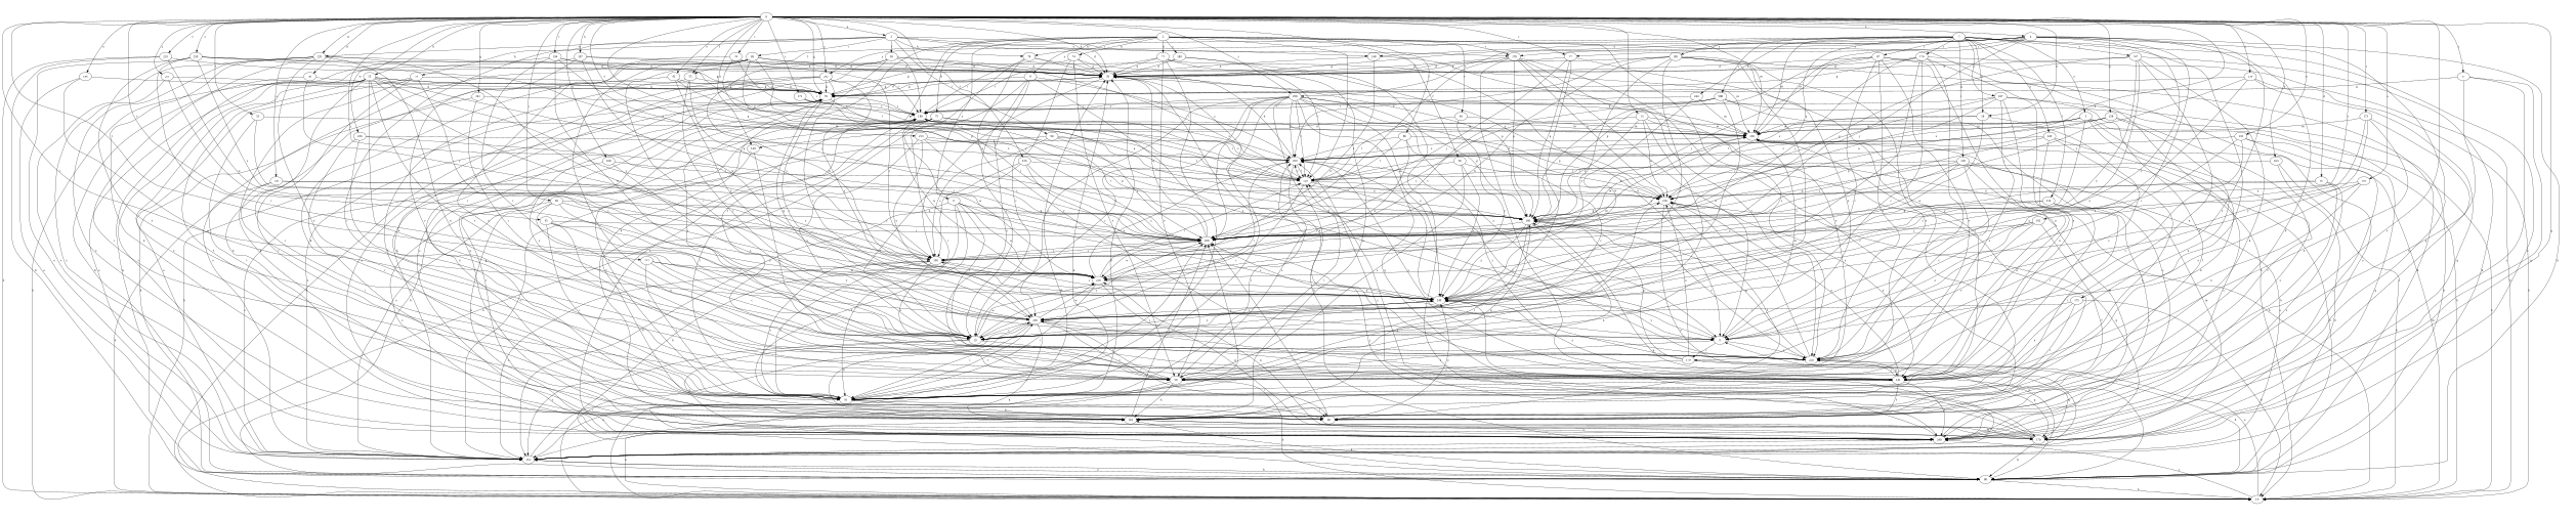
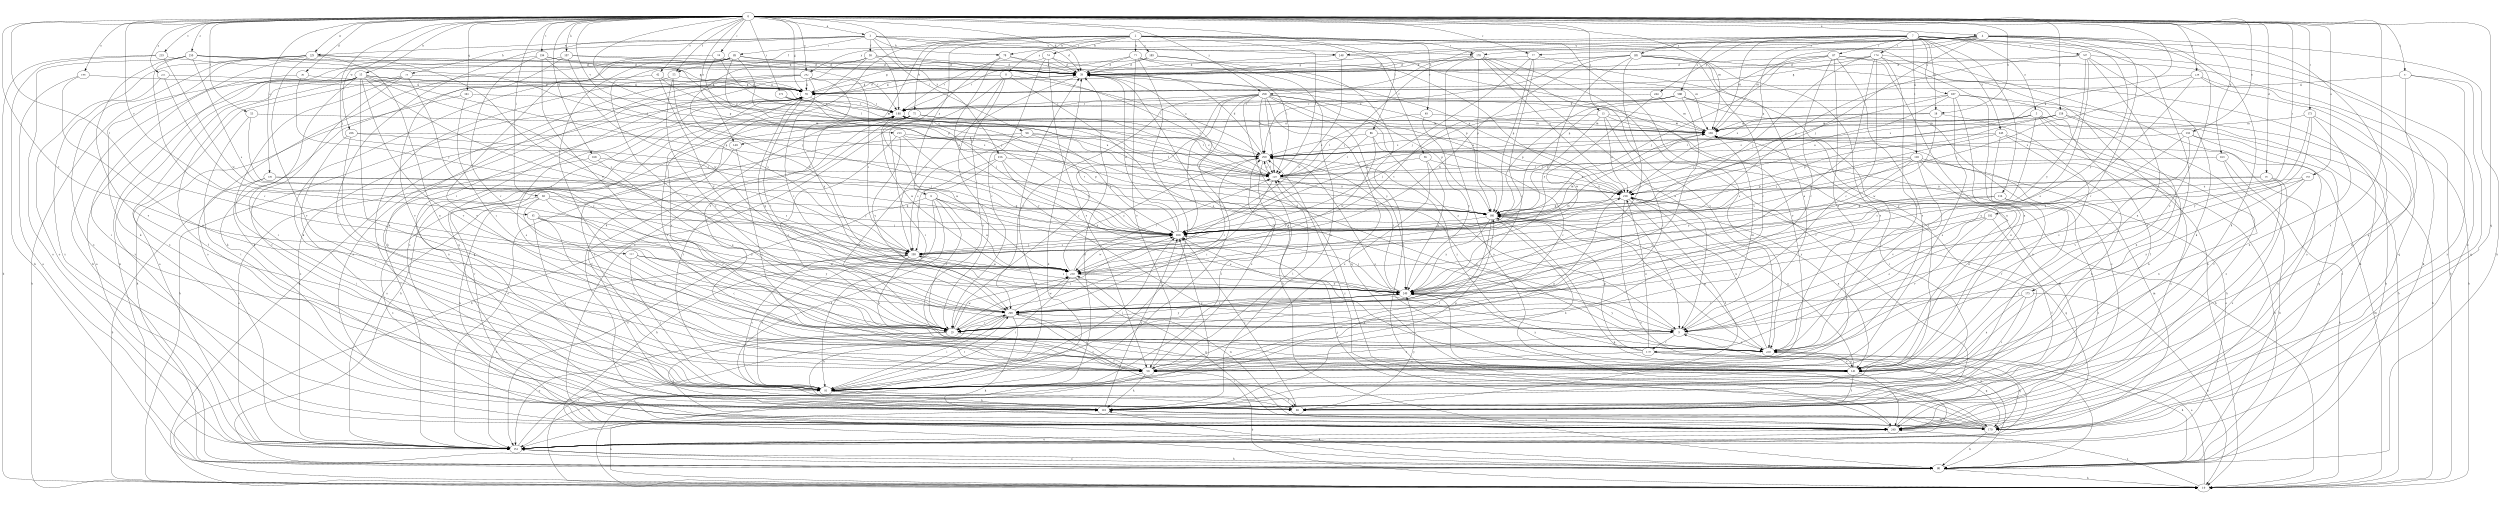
  strict digraph {
    fontname="Liberation Serif"
    node [fontname="Liberation Serif"]
    edge [fontname="Liberation Serif"]
    0
    3
    4
    15
    18
    23
    24
    27
    30
    36
    39
    42
    45
    53
    55
    70
    82
    86
    97
    100
    107
    112
    130
    133
    140
    143
    146
    150
    158
    160
    161
    163
    168
    170
    171
    173
    192
    194
    200
    210
    213
    219
    226
    229
    234
    236
    240
    242
    250
    251
    258
    78
    178
    58
    79
    89
    90
    91
    248
    50
    110
    80
    179
    249
    151
    19
    220
    60
    230
    141
    180
    190
    259
    29
    120
    9
    n77 [label=7]
    5
    87
    116
    118
    174
    175
    185
    187
    n86 [label=588]
    244
    245
    247
    2
    6
    8
    49
    56
    71
    74
    75
    189
    0 -> 3 [label=a]
    0 -> 4 [label=a]
    0 -> 15 [label=b]
    0 -> 18 [label=b]
    0 -> 23 [label=c]
    0 -> 24 [label=c]
    0 -> 27 [label=c]
    0 -> 30 [label=d]
    0 -> 36 [label=d]
    0 -> 39 [label=d]
    0 -> 42 [label=e]
    0 -> 45 [label=e]
    0 -> 53 [label=f]
    0 -> 55 [label=f]
    0 -> 70 [label=g]
    0 -> 82 [label=i]
    0 -> 86 [label=i]
    0 -> 97 [label=j]
    0 -> 100 [label=j]
    0 -> 107 [label=k]
    0 -> 112 [label=l]
    0 -> 130 [label=m]
    0 -> 133 [label=n]
    0 -> 140 [label=n]
    0 -> 143 [label=o]
    0 -> 146 [label=o]
    0 -> 150 [label=o]
    0 -> 158 [label=p]
    0 -> 160 [label=p]
    0 -> 161 [label=q]
    0 -> 163 [label=q]
    0 -> 168 [label=q]
    0 -> 170 [label=q]
    0 -> 171 [label=r]
    0 -> 173 [label=r]
    0 -> 192 [label=t]
    0 -> 194 [label=t]
    0 -> 200 [label=t]
    0 -> 210 [label=u]
    0 -> 213 [label=v]
    0 -> 219 [label=v]
    0 -> 226 [label=w]
    0 -> 229 [label=w]
    0 -> 234 [label=x]
    0 -> 236 [label=x]
    0 -> 240 [label=x]
    0 -> 242 [label=y]
    0 -> 250 [label=z]
    0 -> 251 [label=z]
    0 -> 258 [label=z]
    3 -> 39 [label=d]
    3 -> 229 [label=w]
    3 -> 78 [label=h]
    3 -> 178 [label=r]
    3 -> 58 [label=f]
    3 -> 79 [label=h]
    3 -> 89 [label=i]
    3 -> 90 [label=i]
    3 -> 91 [label=i]
    3 -> 248 [label=y]
    4 -> 27 [label=c]
    4 -> 70 [label=g]
    4 -> 100 [label=j]
    4 -> 130 [label=m]
    4 -> 170 [label=q]
    4 -> 258 [label=z]
    4 -> 178 [label=r]
    4 -> 248 [label=y]
    4 -> 50 [label=e]
    4 -> 110 [label=k]
    4 -> 80 [label=h]
    4 -> 179 [label=r]
    4 -> 249 [label=y]
    15 -> 70 [label=g]
    15 -> 160 [label=p]
    15 -> 240 [label=x]
    15 -> 91 [label=i]
    15 -> 151 [label=o]
    15 -> 19 [label=b]
    15 -> 220 [label=v]
    15 -> 60 [label=f]
    15 -> 230 [label=w]
    15 -> 141 [label=n]
    15 -> 180 [label=r]
    15 -> 190 [label=s]
    18 -> 130 [label=m]
    18 -> 220 [label=v]
    18 -> 230 [label=w]
    18 -> 259 [label=z]
    23 -> 100 [label=j]
    23 -> 130 [label=m]
    23 -> 160 [label=p]
    23 -> 210 [label=u]
    23 -> 19 [label=b]
    23 -> 29 [label=c]
    24 -> 39 [label=d]
    24 -> 100 [label=j]
    24 -> 50 [label=e]
    24 -> 120 [label=l]
    27 -> 39 [label=d]
    27 -> 100 [label=j]
    27 -> 160 [label=p]
    27 -> 91 [label=i]
    27 -> 29 [label=c]
    30 -> 70 [label=g]
    30 -> 100 [label=j]
    30 -> 91 [label=i]
    36 -> 210 [label=u]
    36 -> 240 [label=x]
    36 -> 110 [label=k]
    36 -> 190 [label=s]
    39 -> 70 [label=g]
    39 -> 141 [label=n]
    39 -> 190 [label=s]
    42 -> 70 [label=g]
    42 -> 110 [label=k]
    42 -> 249 [label=y]
    42 -> 120 [label=l]
    45 -> 100 [label=j]
    45 -> 200 [label=t]
    45 -> 91 [label=i]
    45 -> 50 [label=e]
    45 -> 249 [label=y]
    53 -> 130 [label=m]
    53 -> 91 [label=i]
    53 -> 190 [label=s]
    55 -> 70 [label=g]
    55 -> 60 [label=f]
    55 -> 190 [label=s]
    55 -> 29 [label=c]
    70 -> 39 [label=d]
    70 -> 200 [label=t]
    70 -> 210 [label=u]
    70 -> 50 [label=e]
    70 -> 151 [label=o]
    70 -> 19 [label=b]
    70 -> 220 [label=v]
    70 -> 180 [label=r]
    82 -> 100 [label=j]
    82 -> 160 [label=p]
    82 -> 240 [label=x]
    82 -> 110 [label=k]
    82 -> 141 [label=n]
    82 -> 29 [label=c]
    86 -> 60 [label=f]
    86 -> 230 [label=w]
    86 -> 259 [label=z]
    86 -> 29 [label=c]
    86 -> 120 [label=l]
    97 -> 70 [label=g]
    97 -> 170 [label=q]
    97 -> 240 [label=x]
    97 -> 110 [label=k]
    100 -> 39 [label=d]
    100 -> 130 [label=m]
    100 -> 230 [label=w]
    100 -> 180 [label=r]
    100 -> 190 [label=s]
    107 -> 39 [label=d]
    107 -> 240 [label=x]
    107 -> 50 [label=e]
    107 -> 230 [label=w]
    107 -> 180 [label=r]
    112 -> 91 [label=i]
    112 -> 249 [label=y]
    112 -> 230 [label=w]
    112 -> 29 [label=c]
    130 -> 39 [label=d]
    130 -> 91 [label=i]
    130 -> 259 [label=z]
    133 -> 170 [label=q]
    133 -> 240 [label=x]
    133 -> 249 [label=y]
    133 -> 220 [label=v]
    133 -> 259 [label=z]
    140 -> 50 [label=e]
    140 -> 151 [label=o]
    143 -> 210 [label=u]
    143 -> 141 [label=n]
    143 -> 190 [label=s]
    143 -> 9 [label=a]
    146 -> 70 [label=g]
    146 -> 151 [label=o]
    146 -> 141 [label=n]
    150 -> 210 [label=u]
    150 -> 91 [label=i]
    150 -> 19 [label=b]
    150 -> 190 [label=s]
    158 -> 130 [label=m]
    158 -> 160 [label=p]
    158 -> 60 [label=f]
    158 -> 141 [label=n]
    158 -> 120 [label=l]
    160 -> 100 [label=j]
    160 -> 91 [label=i]
    160 -> 110 [label=k]
    160 -> 249 [label=y]
    160 -> 220 [label=v]
    161 -> 80 [label=h]
    161 -> 180 [label=r]
    161 -> 29 [label=c]
    163 -> 80 [label=h]
    163 -> 19 [label=b]
    163 -> 120 [label=l]
    168 -> 151 [label=o]
    168 -> 120 [label=l]
    168 -> 9 [label=a]
    170 -> 100 [label=j]
    170 -> 80 [label=h]
    170 -> 230 [label=w]
    170 -> 180 [label=r]
    170 -> 120 [label=l]
    171 -> 100 [label=j]
    171 -> 130 [label=m]
    171 -> 180 [label=r]
    173 -> 130 [label=m]
    173 -> 240 [label=x]
    173 -> 249 [label=y]
    173 -> 141 [label=n]
    173 -> 9 [label=a]
-   192 -> 100 [label=j]
+   249 -> 100 [label=j]
    192 -> 249 [label=y]
    192 -> 220 [label=v]
    192 -> 60 [label=f]
    192 -> 9 [label=a]
    194 -> 39 [label=d]
    194 -> 100 [label=j]
    194 -> 200 [label=t]
    194 -> 80 [label=h]
    194 -> 259 [label=z]
    194 -> 29 [label=c]
    200 -> 70 [label=g]
    200 -> 91 [label=i]
    200 -> 110 [label=k]
    200 -> 80 [label=h]
    200 -> 249 [label=y]
    200 -> 60 [label=f]
    200 -> 230 [label=w]
    200 -> 29 [label=c]
    200 -> 9 [label=a]
    210 -> 160 [label=p]
    210 -> 170 [label=q]
    210 -> 151 [label=o]
    210 -> 60 [label=f]
    210 -> 141 [label=n]
    213 -> 100 [label=j]
    213 -> 160 [label=p]
    213 -> 249 [label=y]
    213 -> 259 [label=z]
    213 -> 29 [label=c]
    219 -> 39 [label=d]
    219 -> 80 [label=h]
    219 -> 19 [label=b]
    219 -> 230 [label=w]
    226 -> 100 [label=j]
    226 -> 91 [label=i]
    226 -> 141 [label=n]
    226 -> 259 [label=z]
    229 -> 39 [label=d]
    229 -> 200 [label=t]
    229 -> 240 [label=x]
    229 -> 50 [label=e]
    229 -> 110 [label=k]
    229 -> 80 [label=h]
    229 -> 151 [label=o]
    229 -> 141 [label=n]
    234 -> 70 [label=g]
    234 -> 100 [label=j]
    234 -> 170 [label=q]
    234 -> 19 [label=b]
    234 -> 9 [label=a]
    236 -> 100 [label=j]
    236 -> 249 [label=y]
    236 -> 190 [label=s]
    236 -> 29 [label=c]
    236 -> 120 [label=l]
    240 -> 39 [label=d]
    240 -> 130 [label=m]
    240 -> 151 [label=o]
    240 -> 259 [label=z]
    242 -> 70 [label=g]
    242 -> 200 [label=t]
    242 -> 240 [label=x]
    242 -> 110 [label=k]
    242 -> 249 [label=y]
    242 -> 19 [label=b]
    242 -> 190 [label=s]
    250 -> 39 [label=d]
    250 -> 70 [label=g]
    250 -> 50 [label=e]
    250 -> 151 [label=o]
    250 -> 190 [label=s]
    250 -> 29 [label=c]
    250 -> 120 [label=l]
    251 -> 70 [label=g]
    251 -> 200 [label=t]
    251 -> 240 [label=x]
    258 -> 100 [label=j]
    258 -> 160 [label=p]
    258 -> 170 [label=q]
    258 -> 200 [label=t]
    258 -> 210 [label=u]
    258 -> 91 [label=i]
    258 -> 80 [label=h]
    258 -> 249 [label=y]
    258 -> 180 [label=r]
    258 -> 259 [label=z]
    258 -> 29 [label=c]
    258 -> 120 [label=l]
    258 -> 9 [label=a]
    78 -> 39 [label=d]
    78 -> 160 [label=p]
    78 -> 240 [label=x]
    78 -> 220 [label=v]
    178 -> 39 [label=d]
    178 -> 100 [label=j]
    178 -> 160 [label=p]
    178 -> 210 [label=u]
    178 -> 151 [label=o]
    178 -> 220 [label=v]
    178 -> 60 [label=f]
    178 -> 9 [label=a]
    58 -> 39 [label=d]
    58 -> 170 [label=q]
    58 -> 240 [label=x]
    58 -> 230 [label=w]
    58 -> 180 [label=r]
    58 -> 120 [label=l]
    79 -> 70 [label=g]
    79 -> 110 [label=k]
    79 -> 151 [label=o]
    79 -> 60 [label=f]
    79 -> 29 [label=c]
    89 -> 39 [label=d]
    89 -> 130 [label=m]
    89 -> 160 [label=p]
    89 -> 210 [label=u]
    89 -> 110 [label=k]
    89 -> 151 [label=o]
    89 -> 220 [label=v]
    89 -> 29 [label=c]
    90 -> 100 [label=j]
    90 -> 151 [label=o]
    90 -> 190 [label=s]
    90 -> 259 [label=z]
    90 -> 120 [label=l]
    91 -> 100 [label=j]
    91 -> 160 [label=p]
    91 -> 200 [label=t]
    91 -> 110 [label=k]
    91 -> 60 [label=f]
    91 -> 180 [label=r]
    91 -> 190 [label=s]
    248 -> 39 [label=d]
    248 -> 50 [label=e]
    248 -> 230 [label=w]
    50 -> 200 [label=t]
    50 -> 210 [label=u]
    50 -> 110 [label=k]
    50 -> 151 [label=o]
    50 -> 19 [label=b]
    50 -> 259 [label=z]
    50 -> 120 [label=l]
    110 -> 100 [label=j]
    110 -> 170 [label=q]
    110 -> 240 [label=x]
    80 -> 160 [label=p]
    80 -> 110 [label=k]
    80 -> 249 [label=y]
    80 -> 151 [label=o]
    80 -> 19 [label=b]
    179 -> 160 [label=p]
    179 -> 170 [label=q]
    179 -> 210 [label=u]
    179 -> 50 [label=e]
    179 -> 80 [label=h]
    179 -> 259 [label=z]
    249 -> 200 [label=t]
    249 -> 190 [label=s]
    249 -> 259 [label=z]
    151 -> 39 [label=d]
    151 -> 100 [label=j]
    151 -> 130 [label=m]
    151 -> 80 [label=h]
    151 -> 180 [label=r]
    19 -> 39 [label=d]
    19 -> 130 [label=m]
    19 -> 200 [label=t]
    19 -> 240 [label=x]
    19 -> 110 [label=k]
    19 -> 9 [label=a]
    220 -> 160 [label=p]
    220 -> 170 [label=q]
    220 -> 210 [label=u]
    220 -> 141 [label=n]
    60 -> 70 [label=g]
    60 -> 100 [label=j]
    60 -> 249 [label=y]
    230 -> 130 [label=m]
    230 -> 170 [label=q]
    230 -> 91 [label=i]
    230 -> 249 [label=y]
    230 -> 259 [label=z]
    230 -> 120 [label=l]
-   141 -> 200 [label=t]
+   141 -> 70 [label=t]
    141 -> 210 [label=u]
    141 -> 240 [label=x]
    141 -> 91 [label=i]
    141 -> 249 [label=y]
    141 -> 220 [label=v]
    141 -> 60 [label=f]
    141 -> 259 [label=z]
    180 -> 130 [label=m]
    180 -> 60 [label=f]
    180 -> 230 [label=w]
    180 -> 120 [label=l]
    190 -> 100 [label=j]
    190 -> 91 [label=i]
    190 -> 151 [label=o]
    190 -> 220 [label=v]
    190 -> 230 [label=w]
    259 -> 39 [label=d]
    259 -> 200 [label=t]
    259 -> 91 [label=i]
    259 -> 120 [label=l]
    29 -> 100 [label=j]
    29 -> 170 [label=q]
    29 -> 50 [label=e]
    29 -> 249 [label=y]
    29 -> 151 [label=o]
    29 -> 230 [label=w]
    120 -> 210 [label=u]
    120 -> 220 [label=v]
    120 -> 259 [label=z]
    120 -> 29 [label=c]
    9 -> 39 [label=d]
    9 -> 130 [label=m]
    9 -> 50 [label=e]
    9 -> 179 [label=r]
    9 -> 249 [label=y]
    9 -> 220 [label=v]
    n77 -> 18 [label=b]
    n77 -> 55 [label=f]
    n77 -> 130 [label=m]
    n77 -> 210 [label=u]
    n77 -> 242 [label=y]
    n77 -> 151 [label=o]
    n77 -> 5 [label=a]
    n77 -> 87 [label=i]
    n77 -> 116 [label=l]
    n77 -> 118 [label=l]
    n77 -> 174 [label=r]
    n77 -> 175 [label=r]
    n77 -> 185 [label=s]
    n77 -> 187 [label=s]
    n77 -> n86 [label=s]
    n77 -> 244 [label=y]
    n77 -> 245 [label=y]
    n77 -> 247 [label=y]
    5 -> 130 [label=m]
    5 -> 140 [label=n]
    5 -> 240 [label=x]
    5 -> 110 [label=k]
    5 -> 249 [label=y]
    5 -> 19 [label=b]
    5 -> 259 [label=z]
    87 -> 39 [label=d]
    87 -> 100 [label=j]
    87 -> 160 [label=p]
    87 -> 50 [label=e]
    87 -> 151 [label=o]
    87 -> 220 [label=v]
    87 -> 141 [label=n]
    87 -> 29 [label=c]
    116 -> 160 [label=p]
    116 -> 240 [label=x]
    116 -> 91 [label=i]
    116 -> 249 [label=y]
    118 -> 160 [label=p]
    118 -> 80 [label=h]
    118 -> 249 [label=y]
    118 -> 151 [label=o]
    118 -> 220 [label=v]
    118 -> 141 [label=n]
    118 -> 190 [label=s]
    118 -> 120 [label=l]
    174 -> 39 [label=d]
    174 -> 70 [label=g]
    174 -> 100 [label=j]
    174 -> 200 [label=t]
    174 -> 19 [label=b]
    174 -> 220 [label=v]
    174 -> 141 [label=n]
    174 -> 29 [label=c]
    175 -> 200 [label=t]
    175 -> 91 [label=i]
    175 -> 19 [label=b]
    175 -> 141 [label=n]
    185 -> 39 [label=d]
    185 -> 200 [label=t]
    185 -> 50 [label=e]
    185 -> 80 [label=h]
    185 -> 249 [label=y]
    185 -> 230 [label=w]
    185 -> 259 [label=z]
    185 -> 29 [label=c]
    185 -> 9 [label=a]
    187 -> 100 [label=j]
    187 -> 210 [label=u]
    187 -> 50 [label=e]
    187 -> 80 [label=h]
    187 -> 60 [label=f]
    187 -> 141 [label=n]
    187 -> 180 [label=r]
    n86 -> 160 [label=p]
    n86 -> 200 [label=t]
    n86 -> 240 [label=x]
    n86 -> 19 [label=b]
    n86 -> 180 [label=r]
    n86 -> 190 [label=s]
    244 -> 130 [label=m]
    244 -> 230 [label=w]
    244 -> 180 [label=r]
    245 -> 100 [label=j]
    245 -> 240 [label=x]
    245 -> 110 [label=k]
    245 -> 141 [label=n]
    245 -> 259 [label=z]
    247 -> 39 [label=d]
    247 -> 160 [label=p]
    247 -> 110 [label=k]
    247 -> 80 [label=h]
    247 -> 249 [label=y]
    247 -> 141 [label=n]
    247 -> 9 [label=a]
    2 -> 78 [label=h]
    2 -> 178 [label=r]
    2 -> 50 [label=e]
    2 -> 110 [label=k]
    2 -> 19 [label=b]
    2 -> 220 [label=v]
    2 -> 120 [label=l]
    2 -> 6 [label=a]
    2 -> 8 [label=a]
    2 -> 49 [label=e]
    2 -> 56 [label=f]
    2 -> 71 [label=h]
    2 -> 74 [label=h]
    2 -> 75 [label=h]
    2 -> 189 [label=s]
    6 -> 160 [label=p]
    6 -> 80 [label=h]
    6 -> 151 [label=o]
    6 -> 60 [label=f]
    6 -> 230 [label=w]
    6 -> 29 [label=c]
    6 -> 9 [label=a]
    8 -> 70 [label=g]
    8 -> 91 [label=i]
    8 -> 141 [label=n]
    8 -> 259 [label=z]
    8 -> 29 [label=c]
    8 -> 9 [label=a]
    49 -> 130 [label=m]
    49 -> 249 [label=y]
    49 -> 120 [label=l]
    56 -> 210 [label=u]
    56 -> 50 [label=e]
    56 -> 249 [label=y]
    56 -> 120 [label=l]
    71 -> 39 [label=d]
    71 -> 91 [label=i]
    71 -> 50 [label=e]
    71 -> 180 [label=r]
    71 -> 120 [label=l]
    71 -> 9 [label=a]
    74 -> 39 [label=d]
    74 -> 210 [label=u]
    74 -> 50 [label=e]
    74 -> 180 [label=r]
    74 -> 29 [label=c]
    75 -> 130 [label=m]
    75 -> 91 [label=i]
    75 -> 80 [label=h]
    75 -> 19 [label=b]
    75 -> 230 [label=w]
    75 -> 259 [label=z]
    189 -> 39 [label=d]
    189 -> 70 [label=g]
    189 -> 240 [label=x]
    189 -> 110 [label=k]
  }
